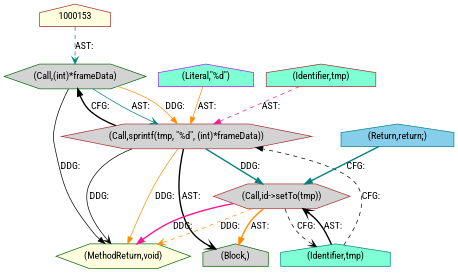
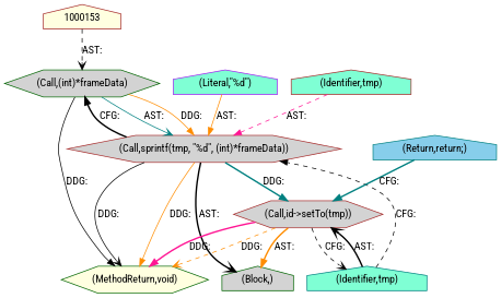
  digraph {
    fontname="Roboto Condensed"
    node [color=brown fillcolor=lightgrey fontname="Roboto Condensed" shape=house style=filled]
    edge [arrowhead=normal color=black fontname="Roboto Condensed" style=bold]
    n1 [color=darkgreen label="(Call,(int)*frameData)" shape=hexagon]
    n2 [label="(Call,sprintf(tmp, \"%d\", (int)*frameData))" shape=hexagon]
    n3 [color=darkgreen fillcolor=lightyellow label="(MethodReturn,void)" shape=hexagon]
    n4 [label="(Call,id->setTo(tmp))" shape=hexagon]
    n5 [color=darkgreen label="(Block,)"]
    n6 [color=teal fillcolor=aquamarine label="(Identifier,tmp)"]
    n7 [color=purple fillcolor=aquamarine label="(Literal,\"%d\")"]
    n8 [color=teal fillcolor=skyblue label="(Return,return;)"]
    n9 [fillcolor=aquamarine label="(Identifier,tmp)"]
    1000153 [fillcolor=lightyellow]
    n1 -> n2 [arrowhead=vee color=teal label="AST: " style=solid]
    n1 -> n2 [color=darkorange label="DDG: " style=solid]
    n1 -> n3 [label="DDG: " style=solid]
    n2 -> n1 [label="CFG: "]
    n2 -> n3 [arrowhead=vee label="DDG: " style=solid]
    n2 -> n3 [color=darkorange label="DDG: " style=solid]
    n2 -> n4 [color=teal label="DDG: "]
    n2 -> n5 [arrowhead=vee label="AST: "]
    n4 -> n3 [color=deeppink label="DDG: "]
    n4 -> n3 [arrowhead=vee color=darkorange label="DDG: " style=dashed]
    n4 -> n5 [color=darkorange label="AST: "]
    n4 -> n6 [arrowhead=vee label="CFG: " style=dashed]
    n6 -> n2 [label="CFG: " style=dashed]
    n6 -> n4 [arrowhead=vee label="AST: "]
    n7 -> n2 [color=darkorange label="AST: " style=solid]
    n8 -> n4 [color=teal label="CFG: "]
    n9 -> n2 [color=deeppink label="AST: " style=dashed]
-   1000153 -> n1 [arrowhead=vee color=teal label="AST: " style=dashed]
+   1000153 -> n1 [arrowhead=vee label="AST: " style=dashed]
  }
